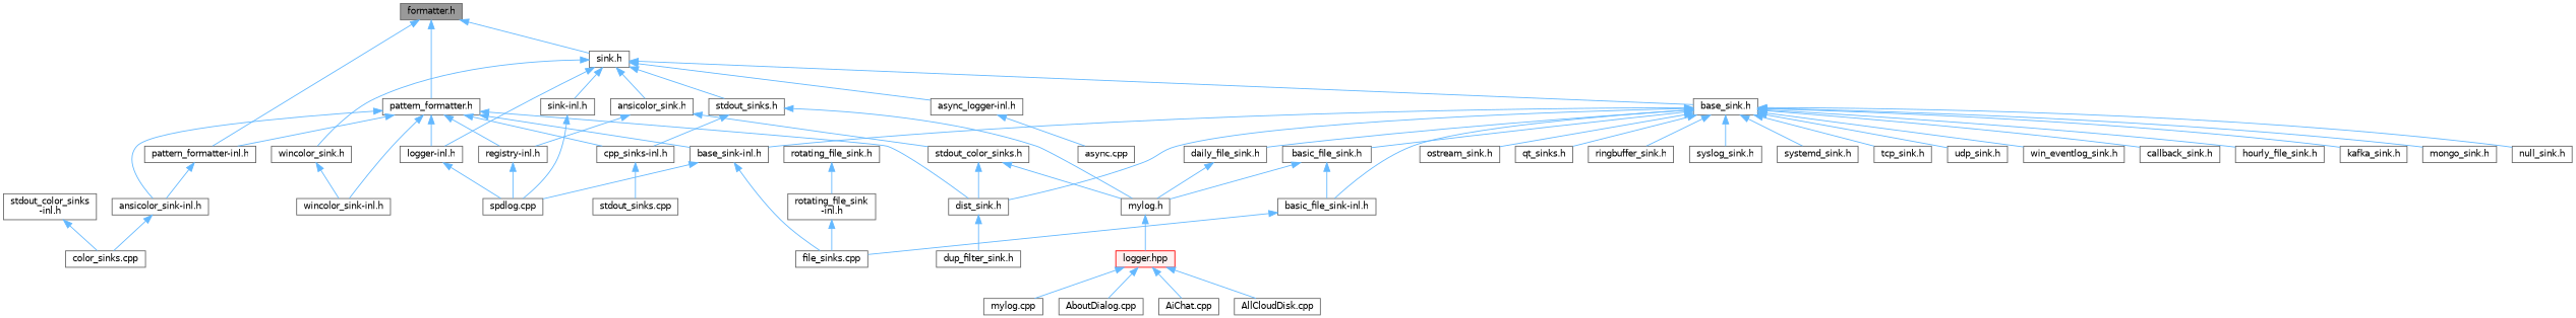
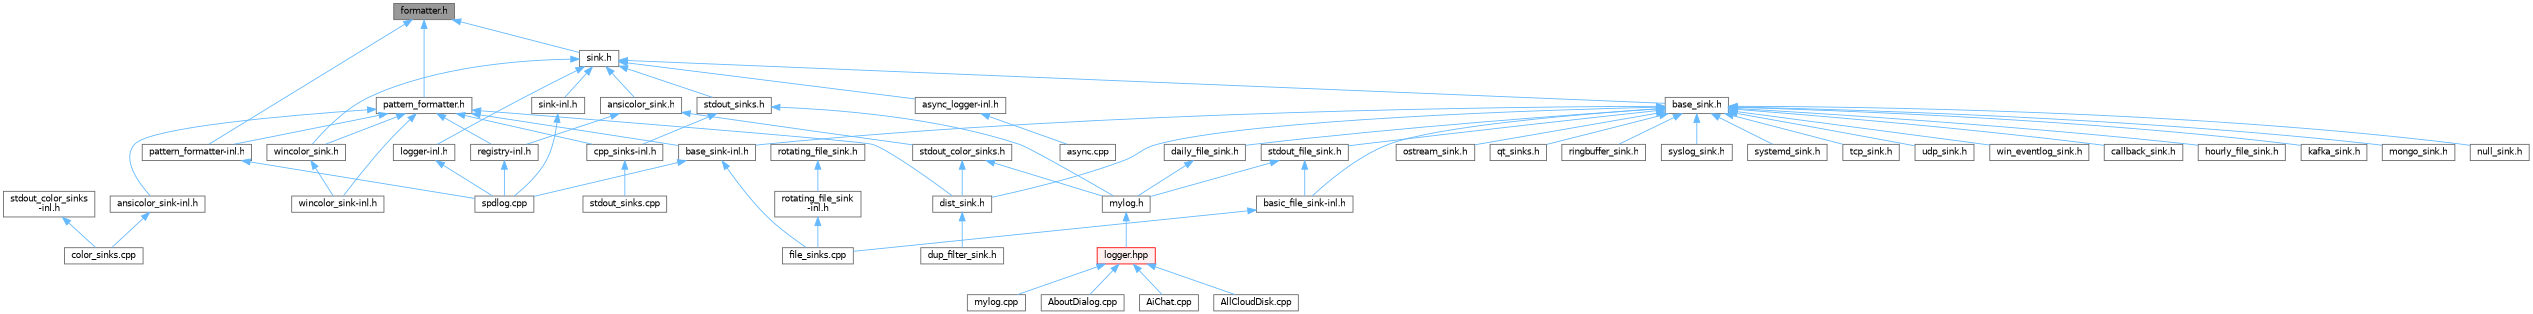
  digraph {
    node [color=grey40 fillcolor=white fontname=Helvetica fontsize=10 shape=box style=filled]
    edge [color=steelblue1 dir=back fontname=Helvetica fontsize=10 labelfontname=Helvetica labelfontsize=10 style=solid]
    n1 [color=gray40 fillcolor=grey60 fontcolor=black height=0.2 label="formatter.h" width=0.4]
    n2 [height=0.2 label="pattern_formatter-inl.h" width=0.4]
    n3 [height=0.2 label="pattern_formatter.h" width=0.4]
    n4 [height=0.2 label="sink.h" width=0.4]
    n5 [height=0.2 label="spdlog.cpp" width=0.4]
    n6 [height=0.2 label="ansicolor_sink-inl.h" width=0.4]
    n7 [height=0.2 label="base_sink-inl.h" width=0.4]
    n8 [height=0.2 label="dist_sink.h" width=0.4]
    n9 [height=0.2 label="logger-inl.h" width=0.4]
    n10 [height=0.2 label="registry-inl.h" width=0.4]
    n11 [height=0.2 label="cpp_sinks-inl.h" width=0.4]
    n12 [height=0.2 label="wincolor_sink-inl.h" width=0.4]
    n13 [height=0.2 label="ansicolor_sink.h" width=0.4]
    n14 [height=0.2 label="async_logger-inl.h" width=0.4]
    n15 [height=0.2 label="base_sink.h" width=0.4]
    n16 [height=0.2 label="sink-inl.h" width=0.4]
    n17 [height=0.2 label="stdout_sinks.h" width=0.4]
    n18 [height=0.2 label="wincolor_sink.h" width=0.4]
    n19 [height=0.2 label="color_sinks.cpp" width=0.4]
    n20 [height=0.2 label="file_sinks.cpp" width=0.4]
    n21 [height=0.2 label="dup_filter_sink.h" width=0.4]
    n22 [height=0.2 label="stdout_sinks.cpp" width=0.4]
    n23 [height=0.2 label="stdout_color_sinks.h" width=0.4]
    n24 [height=0.2 label="async.cpp" width=0.4]
-   n25 [height=0.2 label="basic_file_sink.h" width=0.4]
+   n25 [height=0.2 label="stdout_file_sink.h" width=0.4]
    n26 [height=0.2 label="callback_sink.h" width=0.4]
    n27 [height=0.2 label="daily_file_sink.h" width=0.4]
    n28 [height=0.2 label="hourly_file_sink.h" width=0.4]
    n29 [height=0.2 label="kafka_sink.h" width=0.4]
    n30 [height=0.2 label="mongo_sink.h" width=0.4]
    n31 [height=0.2 label="null_sink.h" width=0.4]
    n32 [height=0.2 label="ostream_sink.h" width=0.4]
    n33 [height=0.2 label="qt_sinks.h" width=0.4]
    n34 [height=0.2 label="ringbuffer_sink.h" width=0.4]
    n35 [height=0.2 label="syslog_sink.h" width=0.4]
    n36 [height=0.2 label="systemd_sink.h" width=0.4]
    n37 [height=0.2 label="tcp_sink.h" width=0.4]
    n38 [height=0.2 label="udp_sink.h" width=0.4]
    n39 [height=0.2 label="win_eventlog_sink.h" width=0.4]
    n40 [height=0.2 label="basic_file_sink-inl.h" width=0.4]
    n41 [height=0.2 label="mylog.h" width=0.4]
    n42 [color=red fillcolor="#FFF0F0" height=0.2 label="logger.hpp" width=0.4]
    n43 [height=0.2 label="stdout_color_sinks\l-inl.h" width=0.4]
    n44 [height=0.2 label="mylog.cpp" width=0.4]
    n45 [height=0.2 label="AboutDialog.cpp" width=0.4]
    n46 [height=0.2 label="AiChat.cpp" width=0.4]
    n47 [height=0.2 label="AllCloudDisk.cpp" width=0.4]
    n48 [height=0.2 label="rotating_file_sink.h" width=0.4]
    n49 [height=0.2 label="rotating_file_sink\l-inl.h" width=0.4]
    n1 -> n2
    n1 -> n3
    n1 -> n4
-   n2 -> n6
+   n2 -> n5
    n3 -> n2
    n3 -> n6
    n3 -> n7
    n3 -> n8
-   n3 -> n9
+   n3 -> n18
    n3 -> n10
    n3 -> n11
    n3 -> n12
    n4 -> n9
    n4 -> n13
    n4 -> n14
    n4 -> n15
    n4 -> n16
    n4 -> n17
    n4 -> n18
    n6 -> n19
    n7 -> n5
    n7 -> n20
    n8 -> n21
    n9 -> n5
    n10 -> n5
    n11 -> n22
    n13 -> n10
    n13 -> n23
    n14 -> n24
    n15 -> n7
    n15 -> n8
    n15 -> n25
    n15 -> n26
    n15 -> n27
    n15 -> n28
    n15 -> n29
    n15 -> n30
    n15 -> n31
    n15 -> n32
    n15 -> n33
    n15 -> n34
    n15 -> n35
    n15 -> n36
    n15 -> n37
    n15 -> n38
    n15 -> n39
    n15 -> n40
    n16 -> n5
    n17 -> n11
    n17 -> n41
    n18 -> n12
    n23 -> n8
    n23 -> n41
    n25 -> n40
    n25 -> n41
    n27 -> n41
    n40 -> n20
    n41 -> n42
    n42 -> n44
    n42 -> n45
    n42 -> n46
    n42 -> n47
    n43 -> n19
    n48 -> n49
    n49 -> n20
  }
